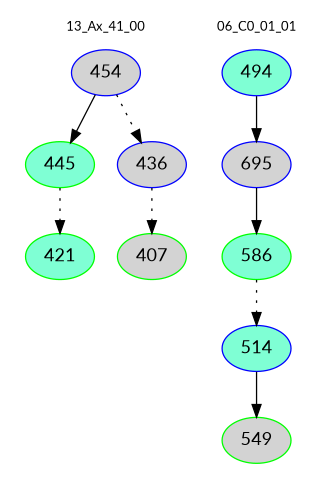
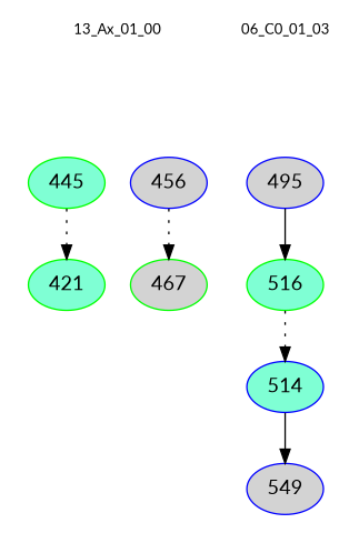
  digraph {
    fontname=Lato
    node [color=blue fillcolor=lightgrey fontname=Lato style=filled]
    edge [color=black fontname=Lato style=solid]
-   n1 [label=454]
    n2 [color=green fillcolor=aquamarine label=445]
-   n3 [label=436]
+   n3 [label=456]
    n4 [color=green fillcolor=aquamarine label=421]
-   n5 [color=green label=407]
-   n6 [fillcolor=aquamarine label=494]
+   n5 [color=green label=467]
    n7 [fillcolor=aquamarine label=514]
-   n8 [label=695]
-   n9 [color=green label=549]
-   n10 [color=green fillcolor=aquamarine label=586]
+   n8 [label=495]
+   n9 [label=549]
+   n10 [color=green fillcolor=aquamarine label=516]
    subgraph cluster_1 {
      color=white
      fontsize=10
-     label="13_Ax_41_00"
-     n1
+     label="13_Ax_01_00"
      n2
      n3
      n4
      n5
    }
    subgraph cluster_2 {
      color=white
      fontsize=10
-     label="06_C0_01_01"
-     n6
+     label="06_C0_01_03"
      n7
      n8
      n9
      n10
    }
-   n1 -> n2
-   n1 -> n3 [style=dotted]
    n2 -> n4 [style=dotted]
    n3 -> n5 [style=dotted]
-   n6 -> n8
    n7 -> n9
    n8 -> n10
    n10 -> n7 [style=dotted]
  }
